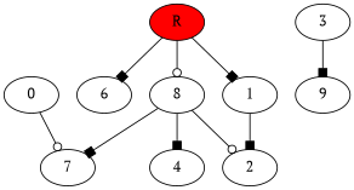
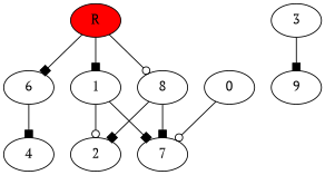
  digraph {
    fontname="PT Serif"
    node [fontname="PT Serif"]
    edge [arrowhead=box fontname="PT Serif"]
    1
    2
    7
    3
    9
    n6 [label=0]
    6
    4
    8
    R [fillcolor="#ff0000" style=filled]
-   1 -> 2
+   1 -> 2 [arrowhead=odot]
+   1 -> 7
    3 -> 9
    n6 -> 7 [arrowhead=odot]
-   8 -> 4
-   8 -> 2 [arrowhead=odot]
+   6 -> 4
+   8 -> 2
    8 -> 7
    R -> 1
    R -> 6
    R -> 8 [arrowhead=odot]
  }
